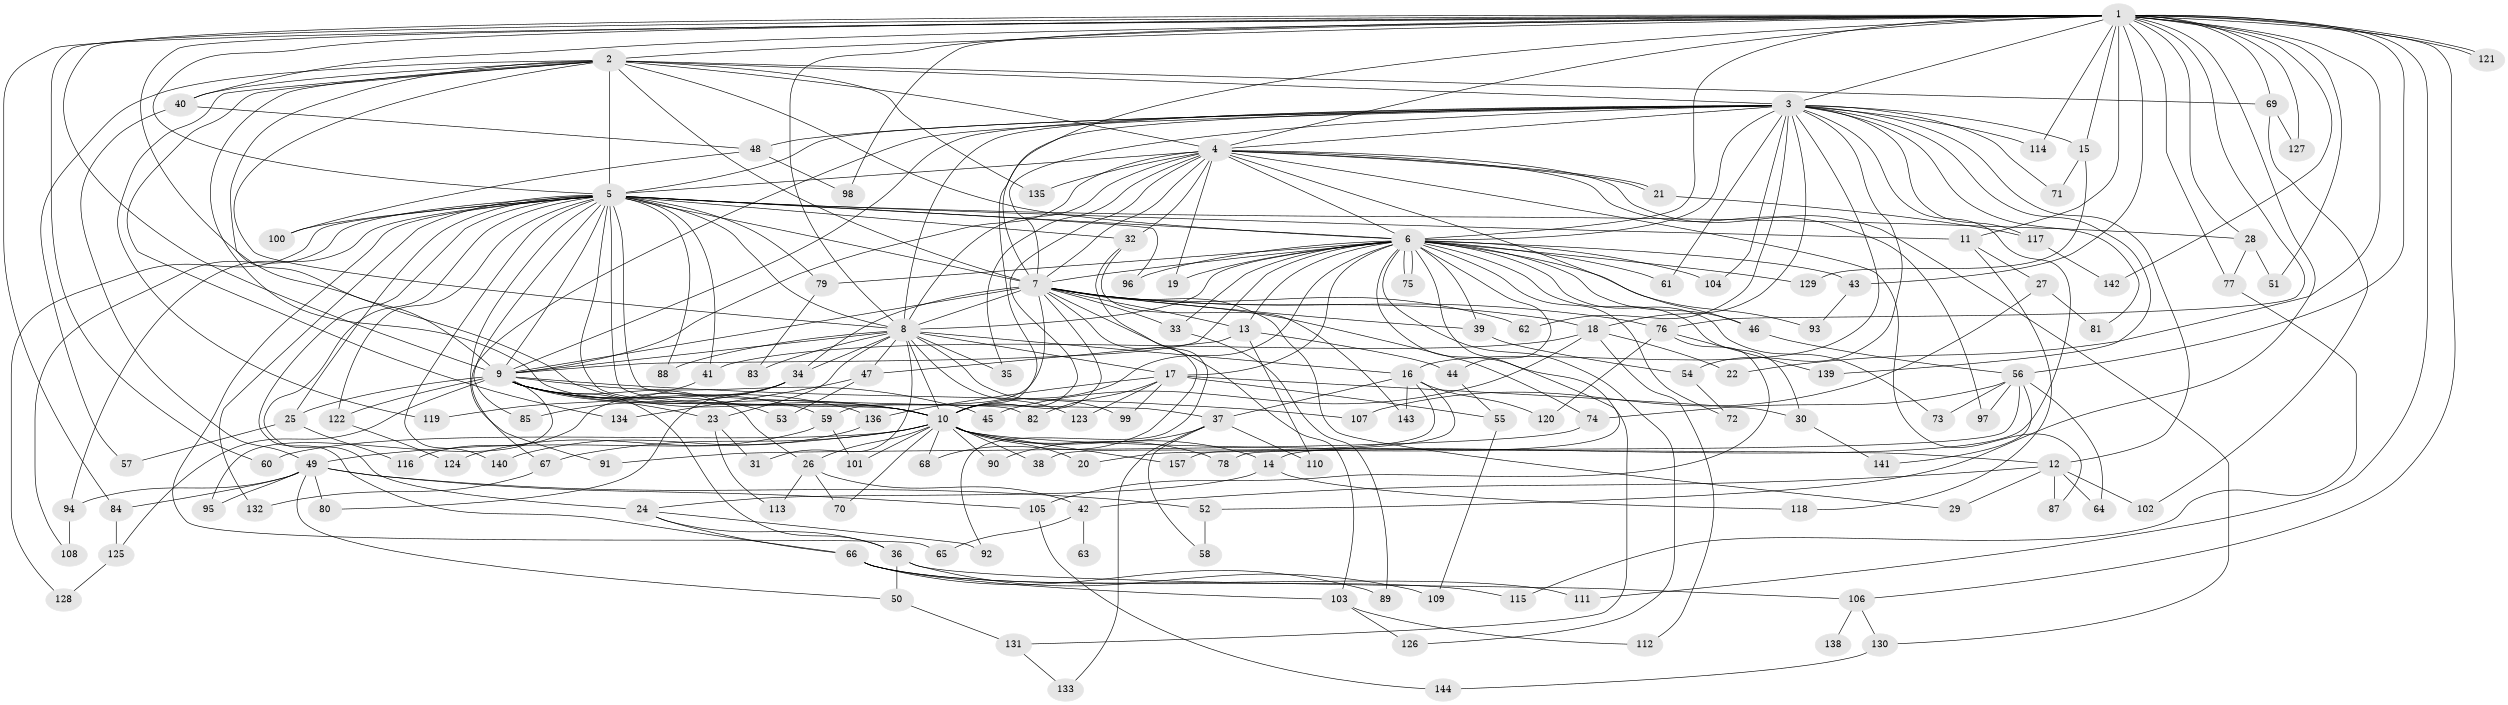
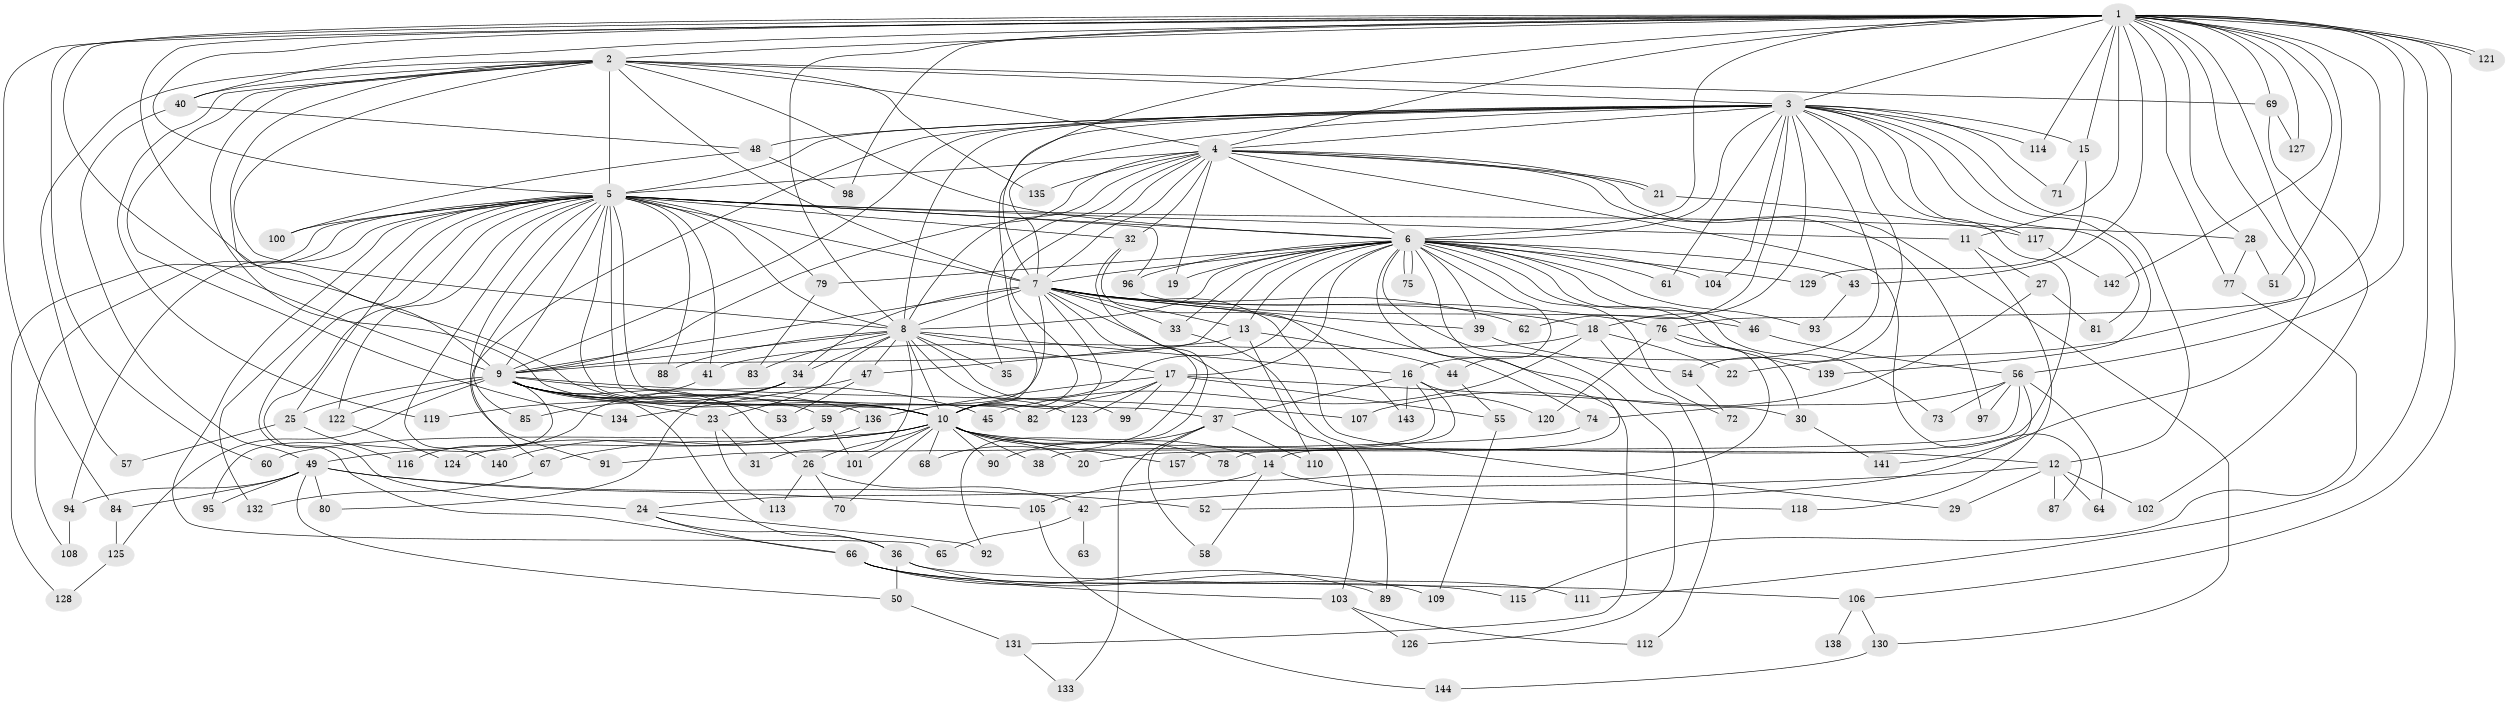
  graph {
    node [color=gray90 style=filled]
    1
    2
    3
    4
    5
    6
    7
    8
    9
    10
    11
    15
    22
    28
    40
    43
    51
    52
    56
    60
    69
    76
    77
    84
    98
    106
    111
    114
    121
    127
    142
    57
    119
    134
    135
    12
    14
    16
    18
    48
    54
    61
    62
    67
    71
    81
    104
    117
    139
    19
    21
    32
    35
    46
    87
    97
    130
    24
    25
    37
    41
    65
    66
    79
    82
    85
    88
    91
    94
    96
    100
    108
    122
    128
    132
    140
    13
    17
    30
    33
    39
    44
    72
    73
    75
    93
    126
    129
    131
    n90 [label=157]
    29
    34
    59
    68
    74
    103
    23
    31
    47
    83
    99
    123
    26
    36
    45
    53
    95
    107
    125
    136
    20
    38
    49
    70
    78
    90
    101
    27
    118
    58
    64
    141
    102
    120
    105
    115
    138
    42
    143
    112
    92
    144
    116
    110
    133
    89
    124
    55
    80
    113
    50
    109
    63
    1 -- 2
    1 -- 3
    1 -- 4
    1 -- 5
    1 -- 6
    1 -- 7
    1 -- 8
    1 -- 9
    1 -- 10
    1 -- 11
    1 -- 15
    1 -- 22
    1 -- 28
    1 -- 40
    1 -- 43
    1 -- 51
    1 -- 52
    1 -- 56
    1 -- 60
    1 -- 69
    1 -- 76
    1 -- 77
    1 -- 84
    1 -- 98
    1 -- 106
    1 -- 111
    1 -- 114
    1 -- 121
    1 -- 121
    1 -- 127
    1 -- 142
    2 -- 3
    2 -- 4
    2 -- 5
    2 -- 6
    2 -- 7
    2 -- 8
    2 -- 9
    2 -- 10
    2 -- 40
    2 -- 69
    2 -- 57
    2 -- 119
    2 -- 134
    2 -- 135
    3 -- 4
    3 -- 5
    3 -- 6
    3 -- 7
    3 -- 8
    3 -- 9
    3 -- 10
    3 -- 15
    3 -- 114
    3 -- 12
    3 -- 14
    3 -- 16
    3 -- 18
    3 -- 48
    3 -- 54
    3 -- 61
    3 -- 62
    3 -- 67
    3 -- 71
    3 -- 81
    3 -- 104
    3 -- 117
    3 -- 139
    4 -- 5
    4 -- 6
    4 -- 7
    4 -- 8
    4 -- 9
    4 -- 10
    4 -- 135
    4 -- 19
    4 -- 21
    4 -- 21
    4 -- 32
    4 -- 35
-   4 -- 46
+   96 -- 46
    4 -- 87
    4 -- 97
    4 -- 130
    5 -- 6
    5 -- 7
    5 -- 8
    5 -- 9
    5 -- 10
    5 -- 11
    5 -- 28
    5 -- 32
    5 -- 24
    5 -- 25
    5 -- 37
    5 -- 41
    5 -- 65
    5 -- 66
    5 -- 79
    5 -- 82
    5 -- 85
    5 -- 88
    5 -- 91
    5 -- 94
    5 -- 96
    5 -- 100
    5 -- 108
    5 -- 122
    5 -- 128
    5 -- 132
    5 -- 140
    6 -- 7
    6 -- 8
    6 -- 9
    6 -- 10
    6 -- 43
    6 -- 61
    6 -- 104
    6 -- 19
    6 -- 46
    6 -- 79
    6 -- 96
    6 -- 13
    6 -- 17
    6 -- 30
    6 -- 33
    6 -- 39
    6 -- 44
    6 -- 72
    6 -- 73
    6 -- 75
    6 -- 75
    6 -- 93
    6 -- 126
    6 -- 129
    6 -- 131
    6 -- n90
    7 -- 8
    7 -- 9
    7 -- 10
    7 -- 76
    7 -- 18
    7 -- 62
    7 -- 13
    7 -- 33
    7 -- 39
    7 -- 29
    7 -- 34
    7 -- 59
    7 -- 68
    7 -- 74
    7 -- 103
    8 -- 9
    8 -- 10
    8 -- 16
    8 -- 35
    8 -- 88
    8 -- 17
    8 -- 34
    8 -- 23
    8 -- 31
    8 -- 47
    8 -- 83
    8 -- 99
    8 -- 123
    9 -- 10
    9 -- 25
    9 -- 122
    9 -- 59
    9 -- 23
    9 -- 26
    9 -- 36
    9 -- 45
    9 -- 53
    9 -- 95
    9 -- 107
    9 -- 125
    9 -- 136
    10 -- 60
    10 -- 12
    10 -- 14
    10 -- 67
    10 -- n90
    10 -- 68
    10 -- 26
    10 -- 20
    10 -- 38
    10 -- 49
    10 -- 70
    10 -- 78
    10 -- 90
    10 -- 101
    11 -- 27
    11 -- 118
    15 -- 71
    15 -- 129
    28 -- 51
    28 -- 77
    40 -- 48
    40 -- 49
    43 -- 93
-   52 -- 58
+   14 -- 58
    56 -- 97
    56 -- 73
    56 -- 74
    56 -- 78
    56 -- 64
    56 -- 141
    69 -- 127
    69 -- 102
    76 -- 139
    76 -- 120
    76 -- 105
    77 -- 115
    84 -- 125
    106 -- 130
    106 -- 138
    12 -- 87
    12 -- 29
    12 -- 64
    12 -- 102
    12 -- 42
    14 -- 24
    14 -- 118
    16 -- 37
    16 -- 20
    16 -- 38
    16 -- 120
    16 -- 143
    18 -- 22
    18 -- 41
    18 -- 45
    18 -- 112
    48 -- 98
    48 -- 100
    54 -- 72
    67 -- 132
    117 -- 142
    21 -- 117
    32 -- 143
    32 -- 92
    46 -- 56
    130 -- 144
    24 -- 66
    24 -- 36
    24 -- 92
    25 -- 57
    25 -- 116
    37 -- 90
    37 -- 58
    37 -- 110
    37 -- 133
    41 -- 119
    66 -- 111
    66 -- 103
    66 -- 115
    66 -- 89
    79 -- 83
    94 -- 108
    122 -- 124
    13 -- 44
    13 -- 47
    13 -- 110
    17 -- 82
    17 -- 30
    17 -- 99
    17 -- 123
    17 -- 136
    17 -- 55
    30 -- 141
    33 -- 89
    39 -- 54
    44 -- 55
    131 -- 133
    34 -- 85
    34 -- 116
    34 -- 80
    59 -- 101
    59 -- 124
    74 -- 91
    103 -- 126
    103 -- 112
    23 -- 31
    23 -- 113
    47 -- 134
    47 -- 53
    26 -- 70
    26 -- 42
    26 -- 113
    36 -- 106
    36 -- 50
    36 -- 109
    125 -- 128
    136 -- 140
    49 -- 52
    49 -- 84
    49 -- 94
    49 -- 95
    49 -- 105
    49 -- 80
    49 -- 50
    27 -- 81
    27 -- 107
    105 -- 144
    42 -- 65
    42 -- 63
    55 -- 109
    50 -- 131
  }
